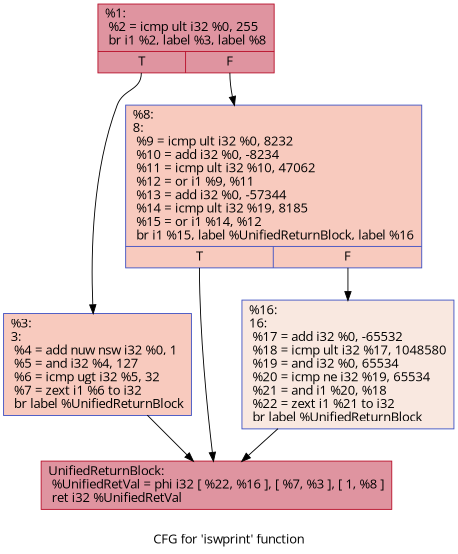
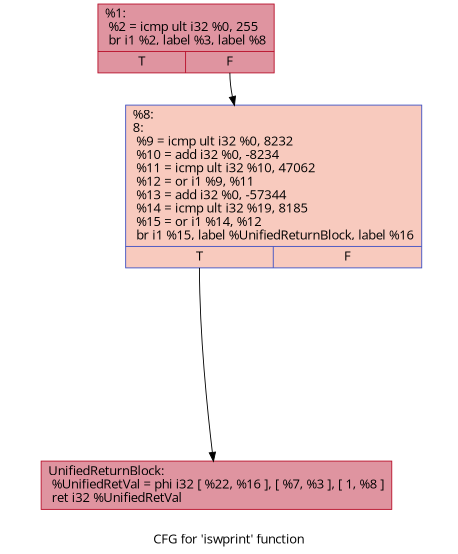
  digraph {
    fontname="Open Sans"
    label="CFG for 'iswprint' function"
    node [color="#3d50c3ff" fillcolor="#b70d2870" fontname="Open Sans" shape=record style=filled]
    edge [fontname="Open Sans"]
    n1 [color="#b70d28ff" label="{%1:\l  %2 = icmp ult i32 %0, 255\l  br i1 %2, label %3, label %8\l|{<s0>T|<s1>F}}"]
-   n2 [fillcolor="#ef886b70" label="{%3:\l3:                                                \l  %4 = add nuw nsw i32 %0, 1\l  %5 = and i32 %4, 127\l  %6 = icmp ugt i32 %5, 32\l  %7 = zext i1 %6 to i32\l  br label %UnifiedReturnBlock\l}"]
    n3 [fillcolor="#ef886b70" label="{%8:\l8:                                                \l  %9 = icmp ult i32 %0, 8232\l  %10 = add i32 %0, -8234\l  %11 = icmp ult i32 %10, 47062\l  %12 = or i1 %9, %11\l  %13 = add i32 %0, -57344\l  %14 = icmp ult i32 %19, 8185\l  %15 = or i1 %14, %12\l  br i1 %15, label %UnifiedReturnBlock, label %16\l|{<s0>T|<s1>F}}"]
    n4 [color="#b70d28ff" label="{UnifiedReturnBlock:                               \l  %UnifiedRetVal = phi i32 [ %22, %16 ], [ %7, %3 ], [ 1, %8 ]\l  ret i32 %UnifiedRetVal\l}"]
-   n5 [fillcolor="#f1ccb870" label="{%16:\l16:                                               \l  %17 = add i32 %0, -65532\l  %18 = icmp ult i32 %17, 1048580\l  %19 = and i32 %0, 65534\l  %20 = icmp ne i32 %19, 65534\l  %21 = and i1 %20, %18\l  %22 = zext i1 %21 to i32\l  br label %UnifiedReturnBlock\l}"]
-   n1 -> n2 [tailport=s0]
    n1 -> n3 [tailport=s1]
-   n2 -> n4
    n3 -> n4 [tailport=s0]
-   n3 -> n5 [tailport=s1]
-   n5 -> n4
  }
